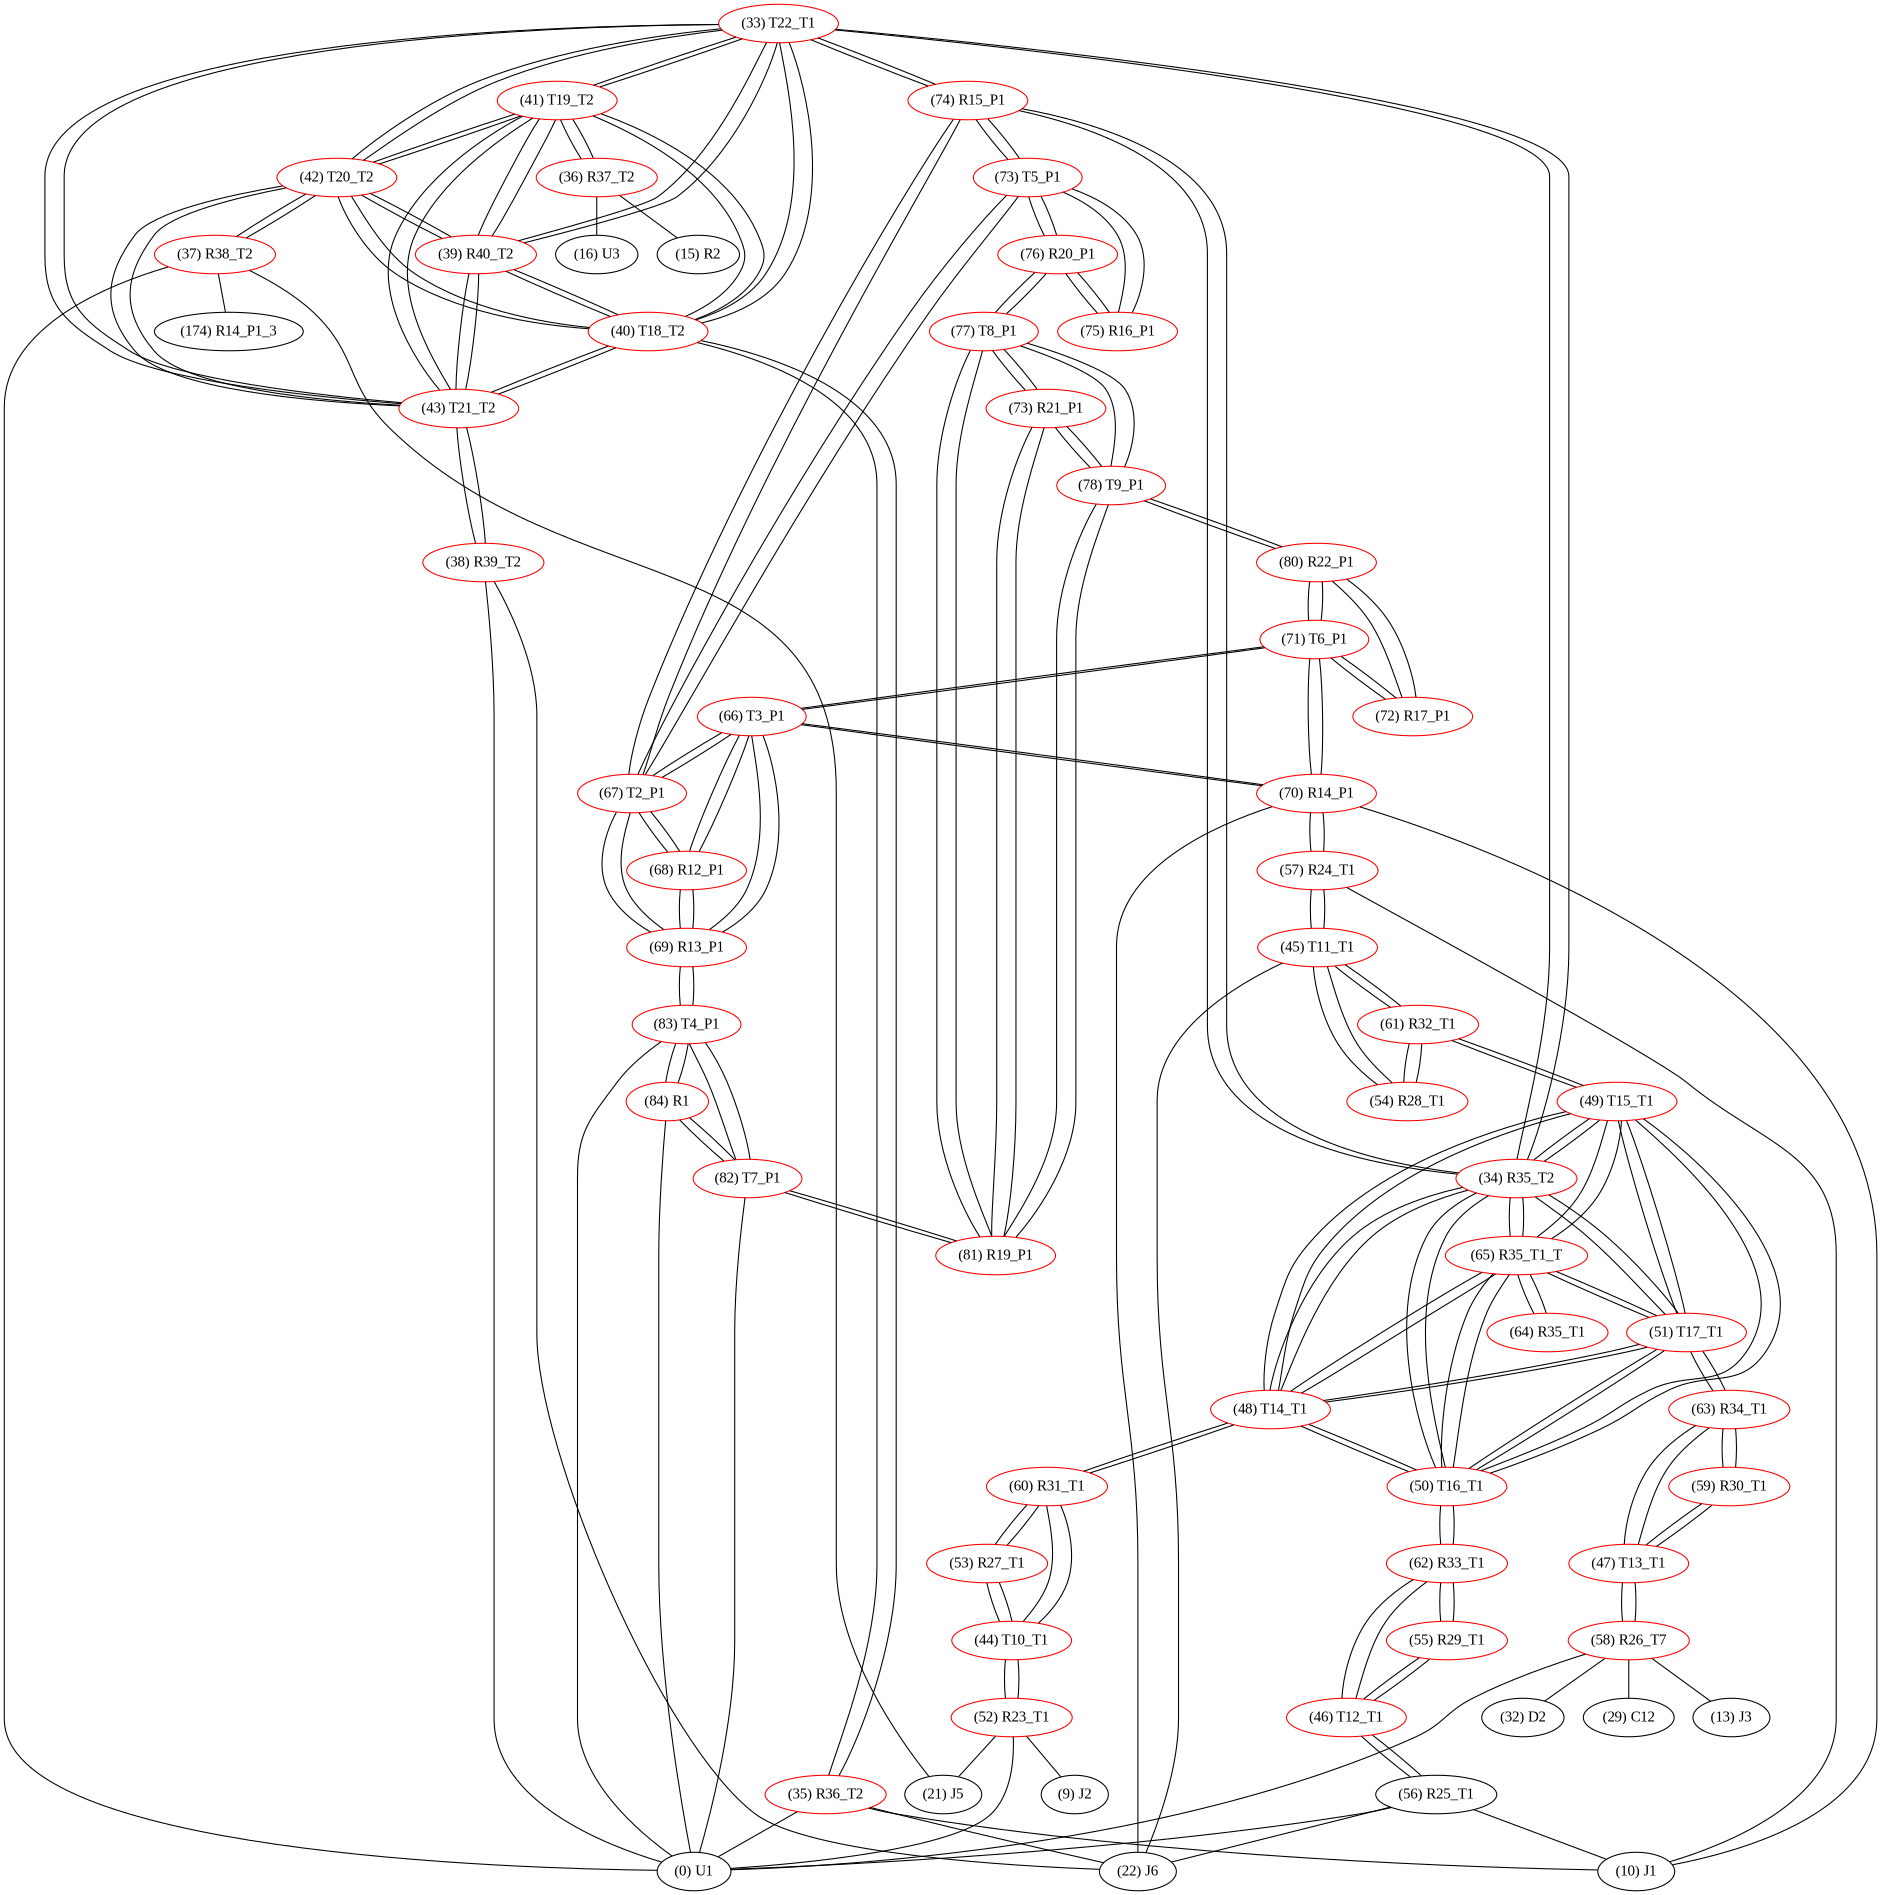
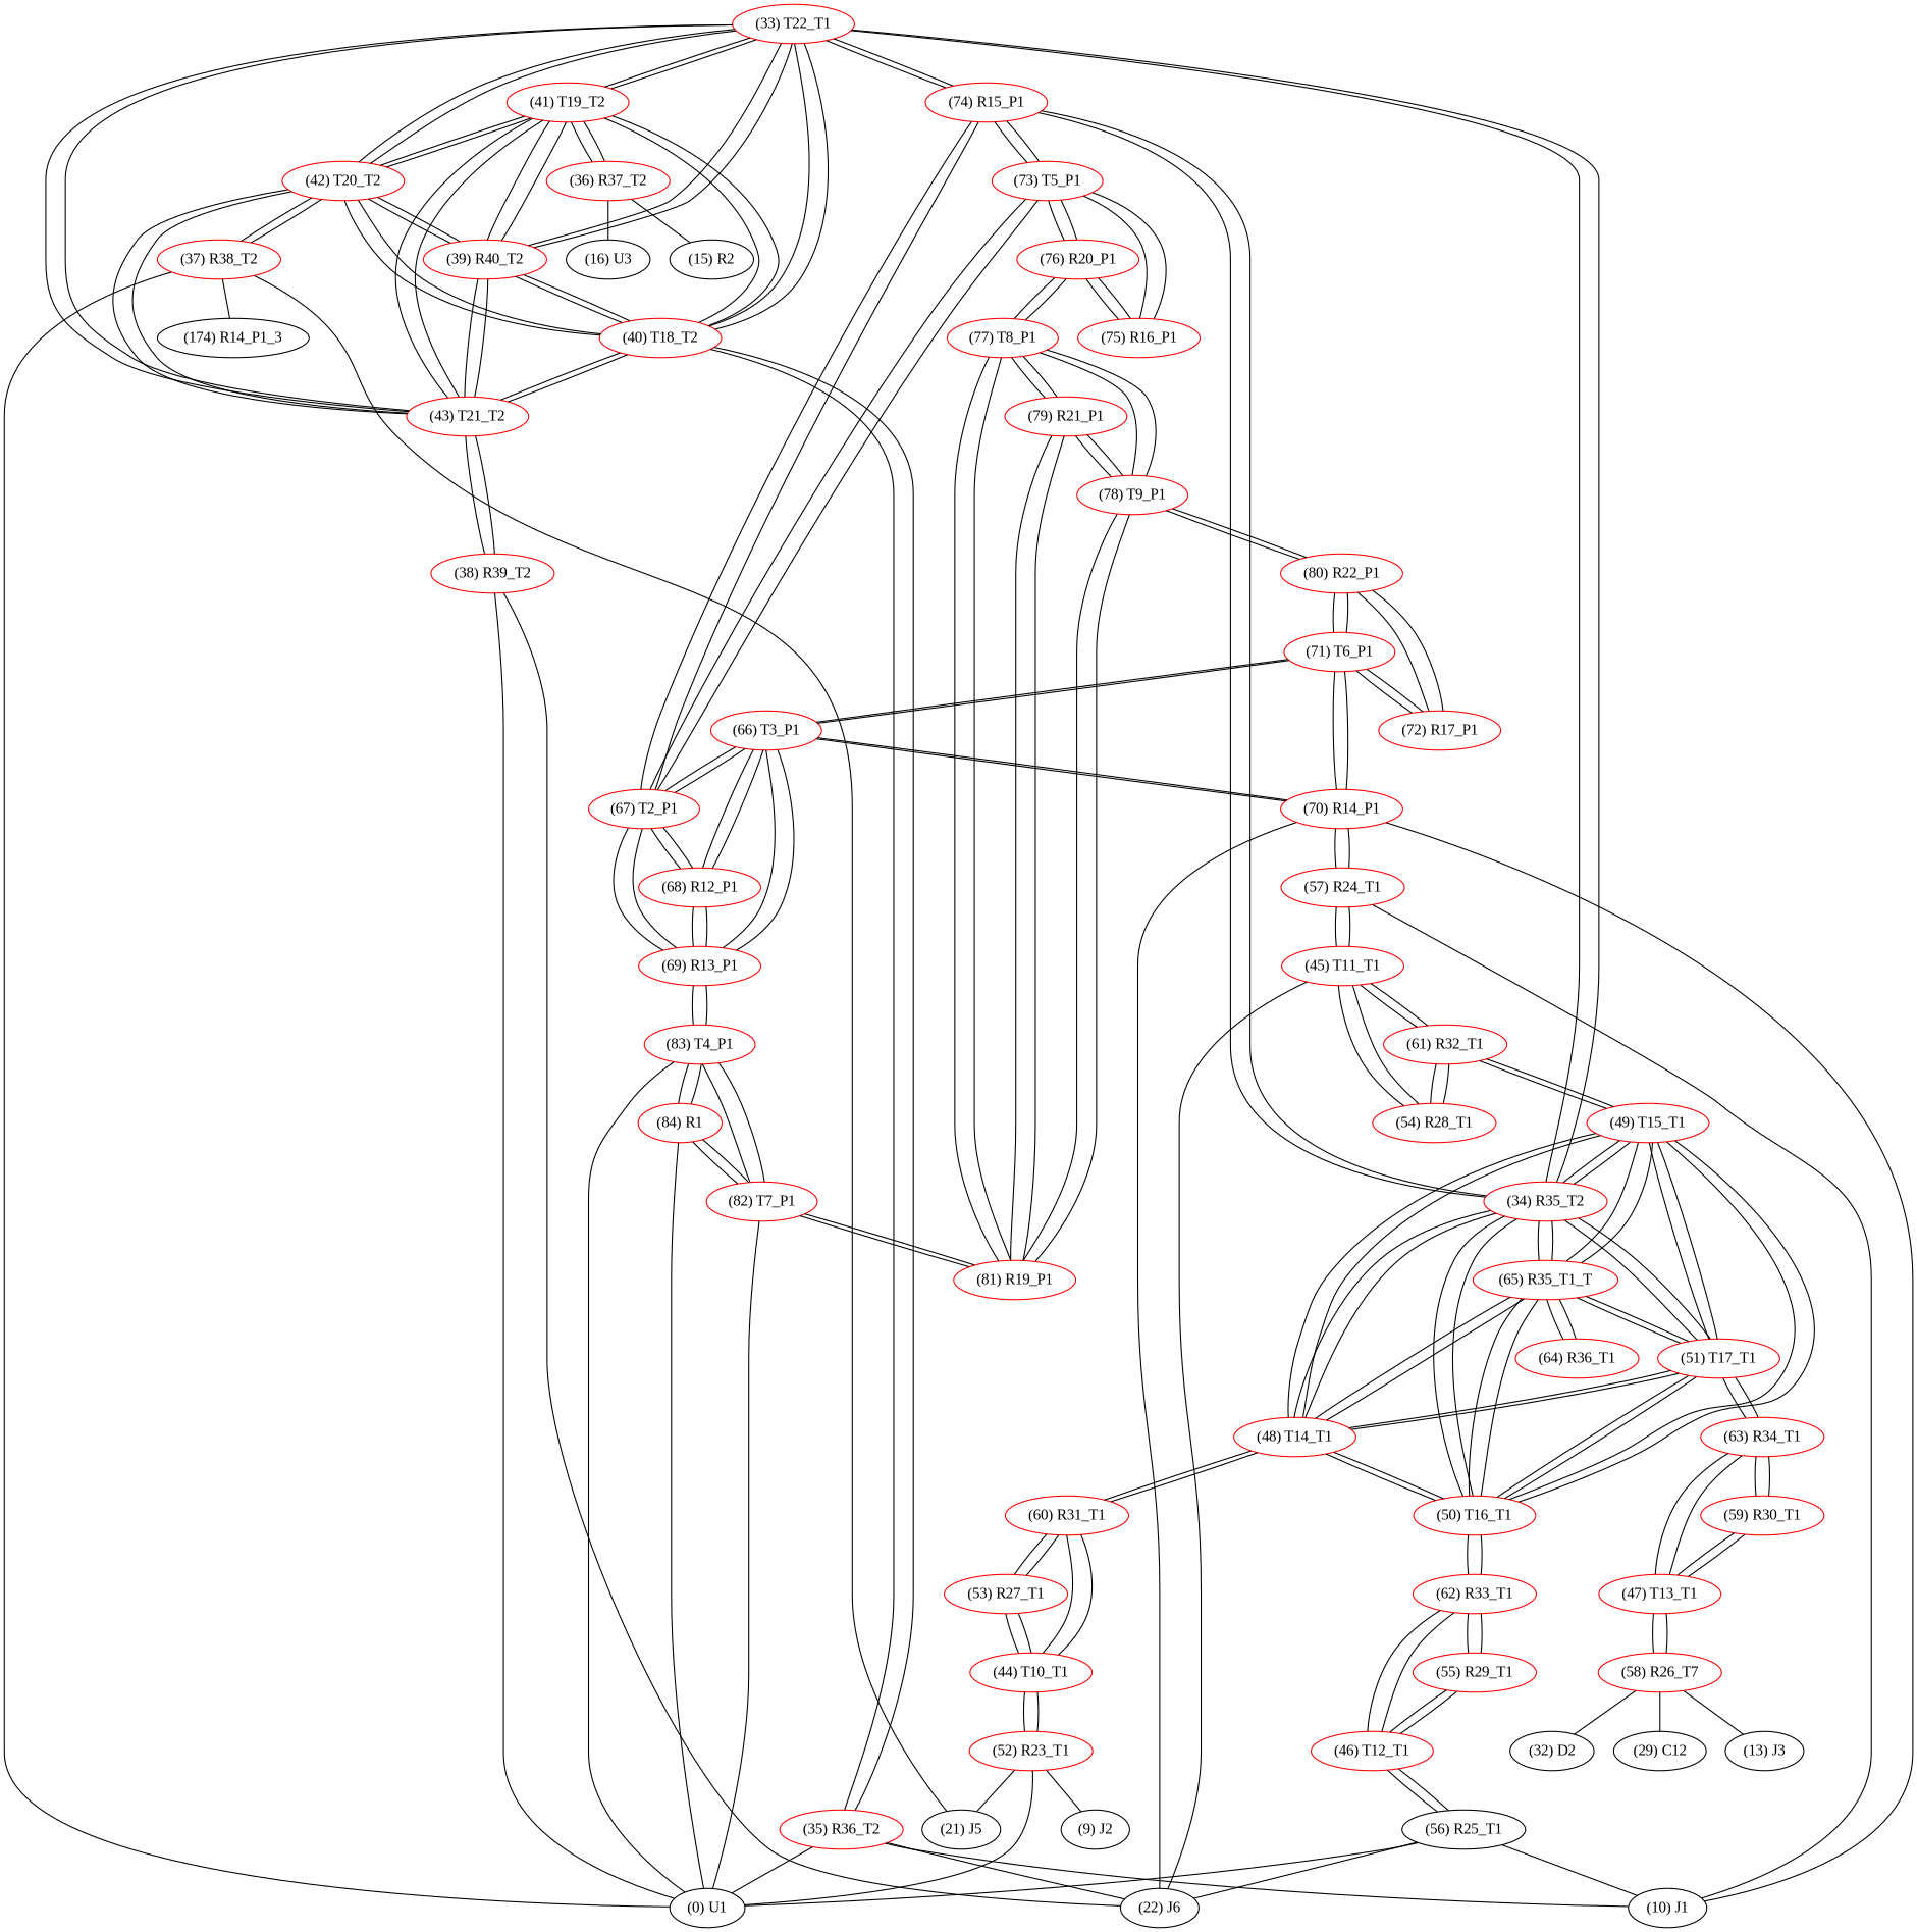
  graph {
    fontname="Liberation Serif"
    node [color=red fontname="Liberation Serif"]
    edge [fontname="Liberation Serif"]
    n1 [label="(33) T22_T1"]
    n2 [label="(41) T19_T2"]
    n3 [label="(42) T20_T2"]
    n4 [label="(43) T21_T2"]
    n5 [label="(40) T18_T2"]
    n6 [label="(39) R40_T2"]
    n7 [label="(74) R15_P1"]
    n8 [label="(34) R35_T2"]
    n9 [label="(36) R37_T2"]
    n10 [label="(37) R38_T2"]
    n11 [label="(38) R39_T2"]
    n12 [label="(35) R36_T2"]
    n13 [label="(67) T2_P1"]
    n14 [label="(73) T5_P1"]
    n15 [label="(49) T15_T1"]
    n16 [label="(50) T16_T1"]
    n17 [label="(48) T14_T1"]
    n18 [label="(51) T17_T1"]
    n19 [label="(65) R35_T1_T"]
    n20 [label="(15) R2" color=""]
    n21 [label="(16) U3" color=""]
    n22 [label="(0) U1" color=""]
    n23 [label="(174) R14_P1_3" color=""]
    n24 [label="(21) J5" color=""]
    n25 [label="(22) J6" color=""]
    n26 [label="(10) J1" color=""]
    n27 [label="(66) T3_P1"]
    n28 [label="(69) R13_P1"]
    n29 [label="(68) R12_P1"]
    n30 [label="(75) R16_P1"]
    n31 [label="(76) R20_P1"]
    n32 [label="(61) R32_T1"]
    n33 [label="(62) R33_T1"]
    n34 [label="(60) R31_T1"]
    n35 [label="(63) R34_T1"]
-   n36 [label="(64) R35_T1"]
+   n36 [label="(64) R36_T1"]
    n37 [label="(45) T11_T1"]
    n38 [label="(54) R28_T1"]
    n39 [label="(46) T12_T1"]
    n40 [label="(55) R29_T1"]
    n41 [label="(44) T10_T1"]
    n42 [label="(53) R27_T1"]
    n43 [label="(47) T13_T1"]
    n44 [label="(59) R30_T1"]
    n45 [label="(52) R23_T1"]
    n46 [label="(9) J2" color=""]
    n47 [label="(57) R24_T1"]
    n48 [label="(70) R14_P1"]
    n49 [label="(71) T6_P1"]
    n50 [color=black label="(56) R25_T1"]
    n51 [label="(58) R26_T7"]
    n52 [label="(13) J3" color=""]
    n53 [label="(32) D2" color=""]
    n54 [label="(29) C12" color=""]
    n55 [label="(80) R22_P1"]
    n56 [label="(72) R17_P1"]
    n57 [label="(83) T4_P1"]
    n58 [label="(78) T9_P1"]
    n59 [label="(82) T7_P1"]
    n60 [label="(84) R1"]
    n61 [label="(77) T8_P1"]
    n62 [label="(81) R19_P1"]
-   n63 [label="(73) R21_P1"]
+   n63 [label="(79) R21_P1"]
    n1 -- n2
    n1 -- n3
    n1 -- n4
    n1 -- n5
    n1 -- n6
    n1 -- n7
    n1 -- n8
    n2 -- n1
    n2 -- n3
    n2 -- n4
    n2 -- n5
    n2 -- n6
    n2 -- n9
    n3 -- n1
    n3 -- n2
    n3 -- n4
    n3 -- n5
    n3 -- n6
    n3 -- n10
    n4 -- n1
    n4 -- n2
    n4 -- n3
    n4 -- n5
    n4 -- n6
    n4 -- n11
    n5 -- n1
    n5 -- n2
    n5 -- n3
    n5 -- n4
    n5 -- n6
    n5 -- n12
    n6 -- n1
    n6 -- n2
    n6 -- n3
    n6 -- n4
    n6 -- n5
    n7 -- n1
    n7 -- n8
    n7 -- n13
    n7 -- n14
    n8 -- n1
    n8 -- n7
    n8 -- n15
    n8 -- n16
    n8 -- n17
    n8 -- n18
    n8 -- n19
    n9 -- n2
    n9 -- n20
    n9 -- n21
    n10 -- n3
    n10 -- n22
    n10 -- n23
    n10 -- n24
    n11 -- n4
    n11 -- n22
    n11 -- n25
    n12 -- n5
    n12 -- n22
    n12 -- n25
    n12 -- n26
    n13 -- n7
    n13 -- n14
    n13 -- n27
    n13 -- n28
    n13 -- n29
    n14 -- n7
    n14 -- n13
    n14 -- n30
    n14 -- n31
    n15 -- n8
    n15 -- n16
    n15 -- n17
    n15 -- n18
    n15 -- n19
    n15 -- n32
    n16 -- n8
    n16 -- n15
    n16 -- n17
    n16 -- n18
    n16 -- n19
    n16 -- n33
    n17 -- n8
    n17 -- n15
    n17 -- n16
    n17 -- n18
    n17 -- n19
    n17 -- n34
    n18 -- n8
    n18 -- n15
    n18 -- n16
    n18 -- n17
    n18 -- n19
    n18 -- n35
    n19 -- n8
    n19 -- n15
    n19 -- n16
    n19 -- n17
    n19 -- n18
    n19 -- n36
    n27 -- n13
    n27 -- n28
    n27 -- n29
    n27 -- n48
    n27 -- n49
    n28 -- n13
    n28 -- n27
    n28 -- n29
    n28 -- n57
    n29 -- n13
    n29 -- n27
    n29 -- n28
    n30 -- n14
    n30 -- n31
    n31 -- n14
    n31 -- n30
    n31 -- n61
    n32 -- n15
    n32 -- n37
    n32 -- n38
    n33 -- n16
    n33 -- n39
    n33 -- n40
    n34 -- n17
    n34 -- n41
    n34 -- n42
    n35 -- n18
    n35 -- n43
    n35 -- n44
    n36 -- n19
    n37 -- n25
    n37 -- n32
    n37 -- n38
    n37 -- n47
    n38 -- n32
    n38 -- n37
    n39 -- n33
    n39 -- n40
    n39 -- n50
    n40 -- n33
    n40 -- n39
    n41 -- n34
    n41 -- n42
    n41 -- n45
    n42 -- n34
    n42 -- n41
    n43 -- n35
    n43 -- n44
    n43 -- n51
    n44 -- n35
    n44 -- n43
    n45 -- n22
    n45 -- n24
    n45 -- n41
    n45 -- n46
    n47 -- n26
    n47 -- n37
    n47 -- n48
    n48 -- n25
    n48 -- n26
    n48 -- n27
    n48 -- n47
    n48 -- n49
    n49 -- n27
    n49 -- n48
    n49 -- n55
    n49 -- n56
    n50 -- n22
    n50 -- n25
    n50 -- n26
    n50 -- n39
-   n51 -- n22
    n51 -- n43
    n51 -- n52
    n51 -- n53
    n51 -- n54
    n55 -- n49
    n55 -- n56
    n55 -- n58
    n56 -- n49
    n56 -- n55
    n57 -- n22
    n57 -- n28
    n57 -- n59
    n57 -- n60
    n58 -- n55
    n58 -- n61
    n58 -- n62
    n58 -- n63
    n59 -- n22
    n59 -- n57
    n59 -- n60
    n59 -- n62
    n60 -- n22
    n60 -- n57
    n60 -- n59
    n61 -- n31
    n61 -- n58
    n61 -- n62
    n61 -- n63
    n62 -- n58
    n62 -- n59
    n62 -- n61
    n62 -- n63
    n63 -- n58
    n63 -- n61
    n63 -- n62
  }
